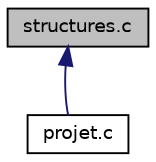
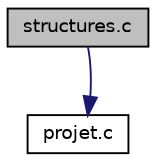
  digraph {
    node [color=black fontname=Helvetica fontsize=10 shape=record style=filled]
    n1 [fillcolor=grey75 fontcolor=black height=0.2 label="structures.c" width=0.4]
    n2 [fillcolor=white height=0.2 label="projet.c" width=0.4]
-   n1 -> n2 [color=midnightblue dir=back fontname=Helvetica fontsize=10 labelfontname=Helvetica labelfontsize=10 style=solid]
+   n2 -> n1 [color=midnightblue dir=back fontname=Helvetica fontsize=10 labelfontname=Helvetica labelfontsize=10 style=solid]
  }
